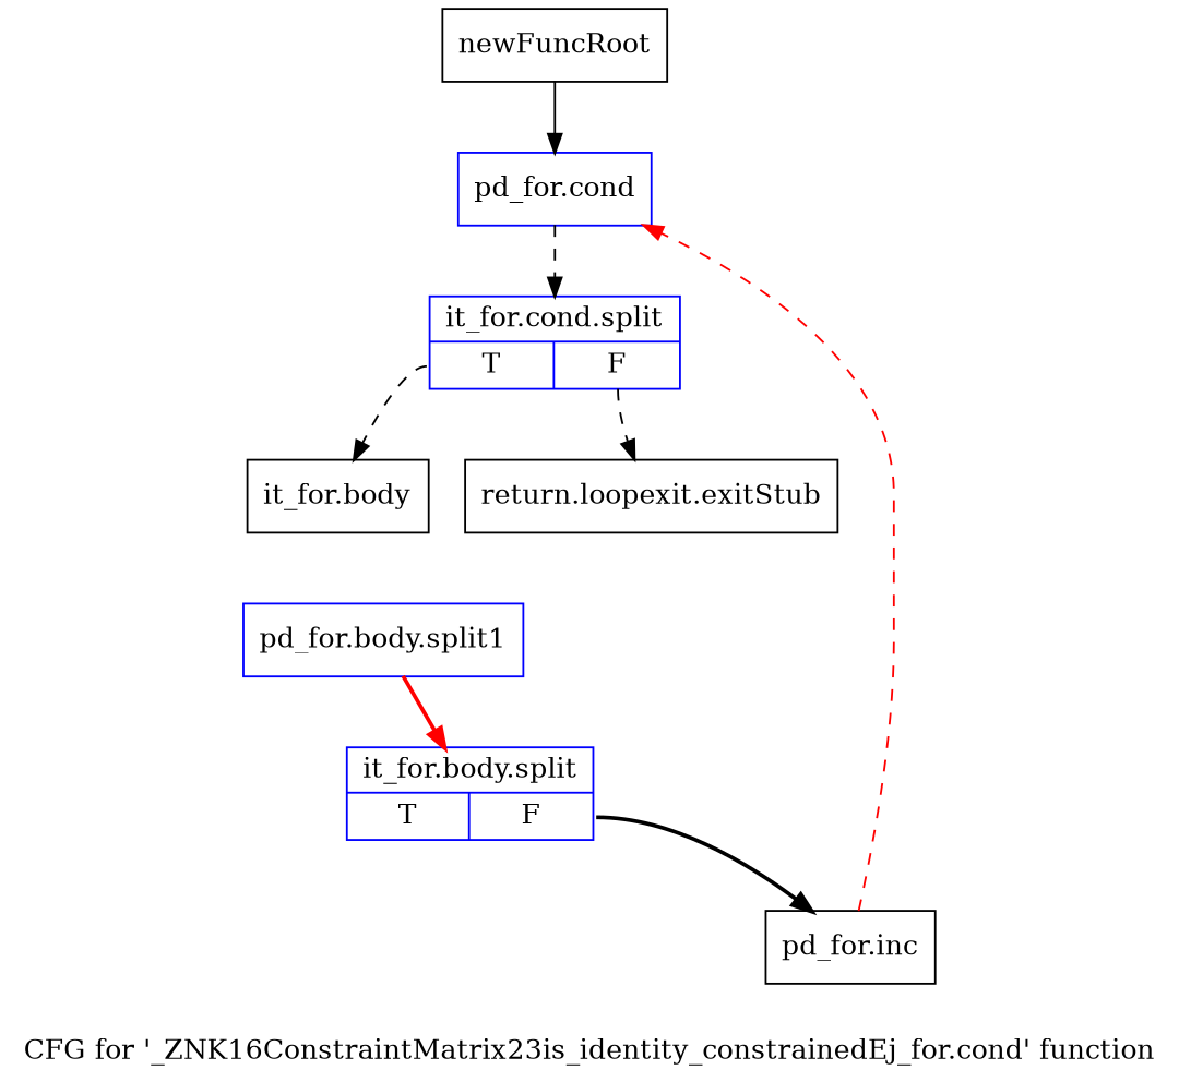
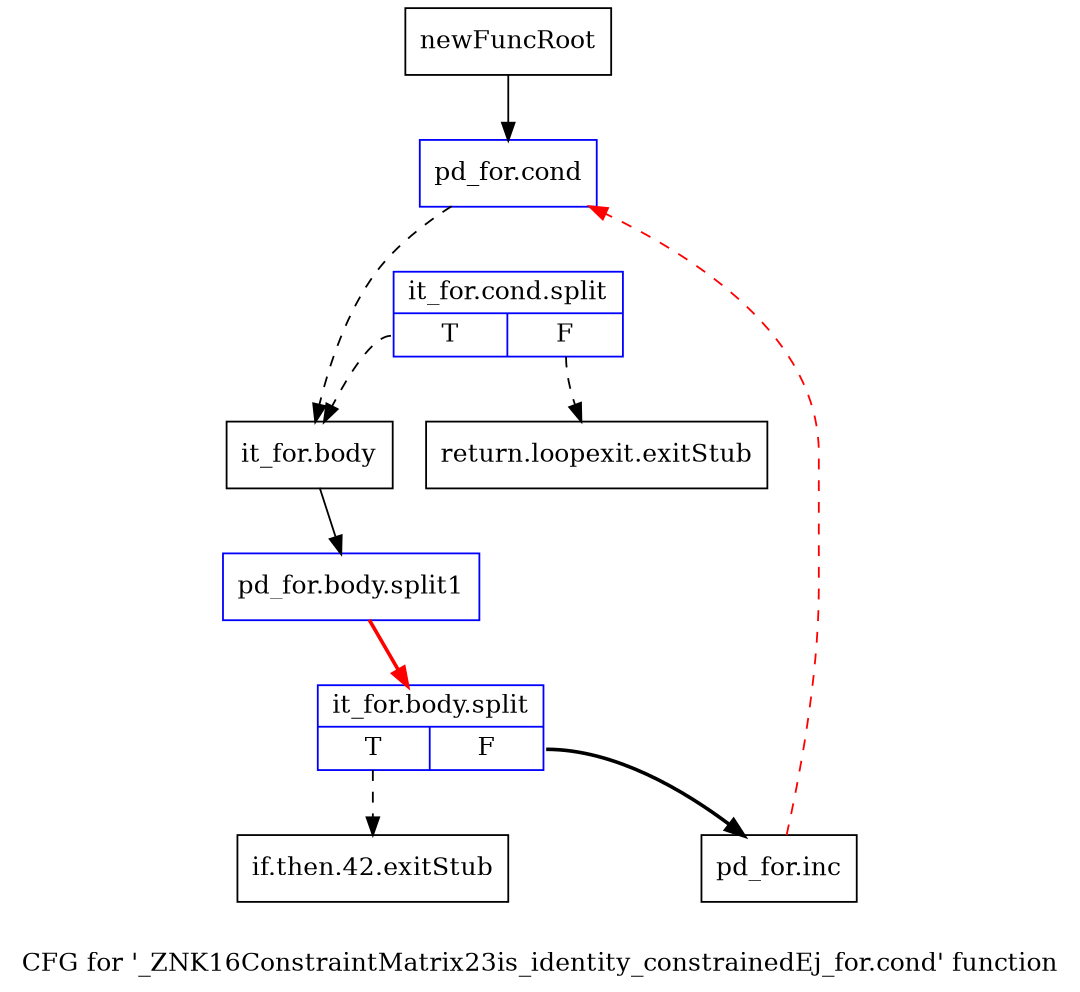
  digraph {
    label="CFG for '_ZNK16ConstraintMatrix23is_identity_constrainedEj_for.cond' function"
    node [color=black shape=record]
    edge [color=black style=dashed]
    n1 [label="{newFuncRoot}"]
    n2 [color=blue label="{pd_for.cond}"]
    n3 [color=blue label="{it_for.cond.split|{<s0>T|<s1>F}}"]
    n4 [label="{return.loopexit.exitStub}"]
    n5 [label="{it_for.body}"]
+   n6 [label="{if.then.42.exitStub}"]
    n7 [color=blue label="{pd_for.body.split1}"]
    n8 [color=blue label="{it_for.body.split|{<s0>T|<s1>F}}"]
    n9 [label="{pd_for.inc}"]
    n1 -> n2 [style=solid]
-   n2 -> n3
+   n2 -> n5
    n3 -> n4 [tailport=s1]
    n3 -> n5 [tailport=s0]
+   n5 -> n7 [style=solid]
    n7 -> n8 [color=red style=bold]
+   n8 -> n6 [tailport=s0]
    n8 -> n9 [style=bold tailport=s1]
    n9 -> n2 [color=red]
  }
